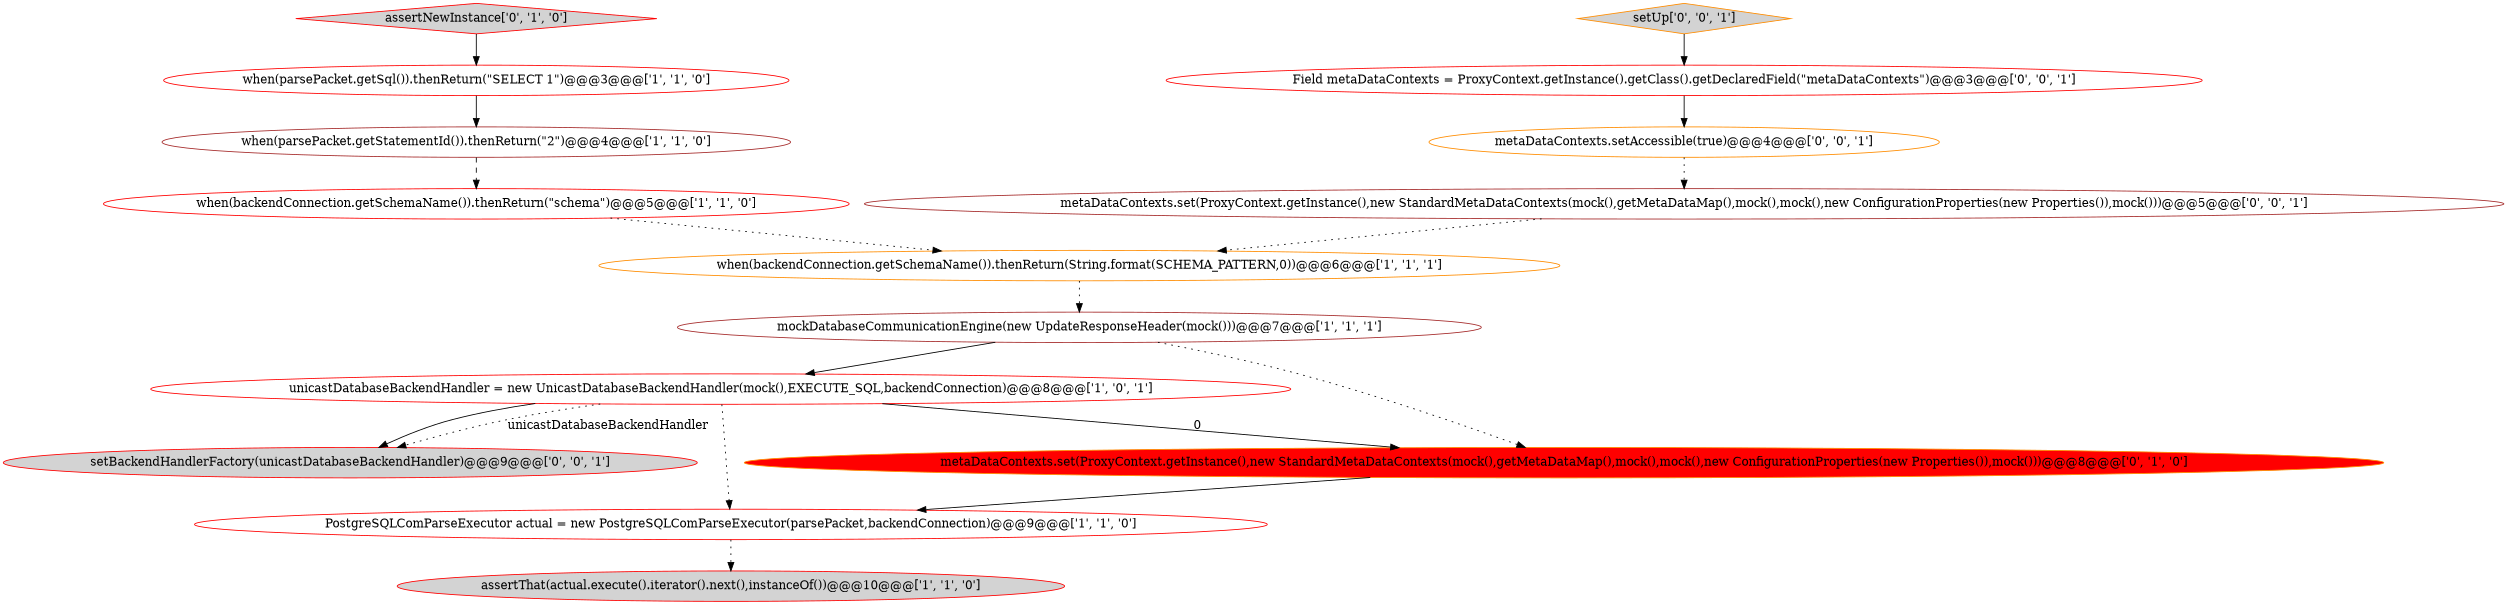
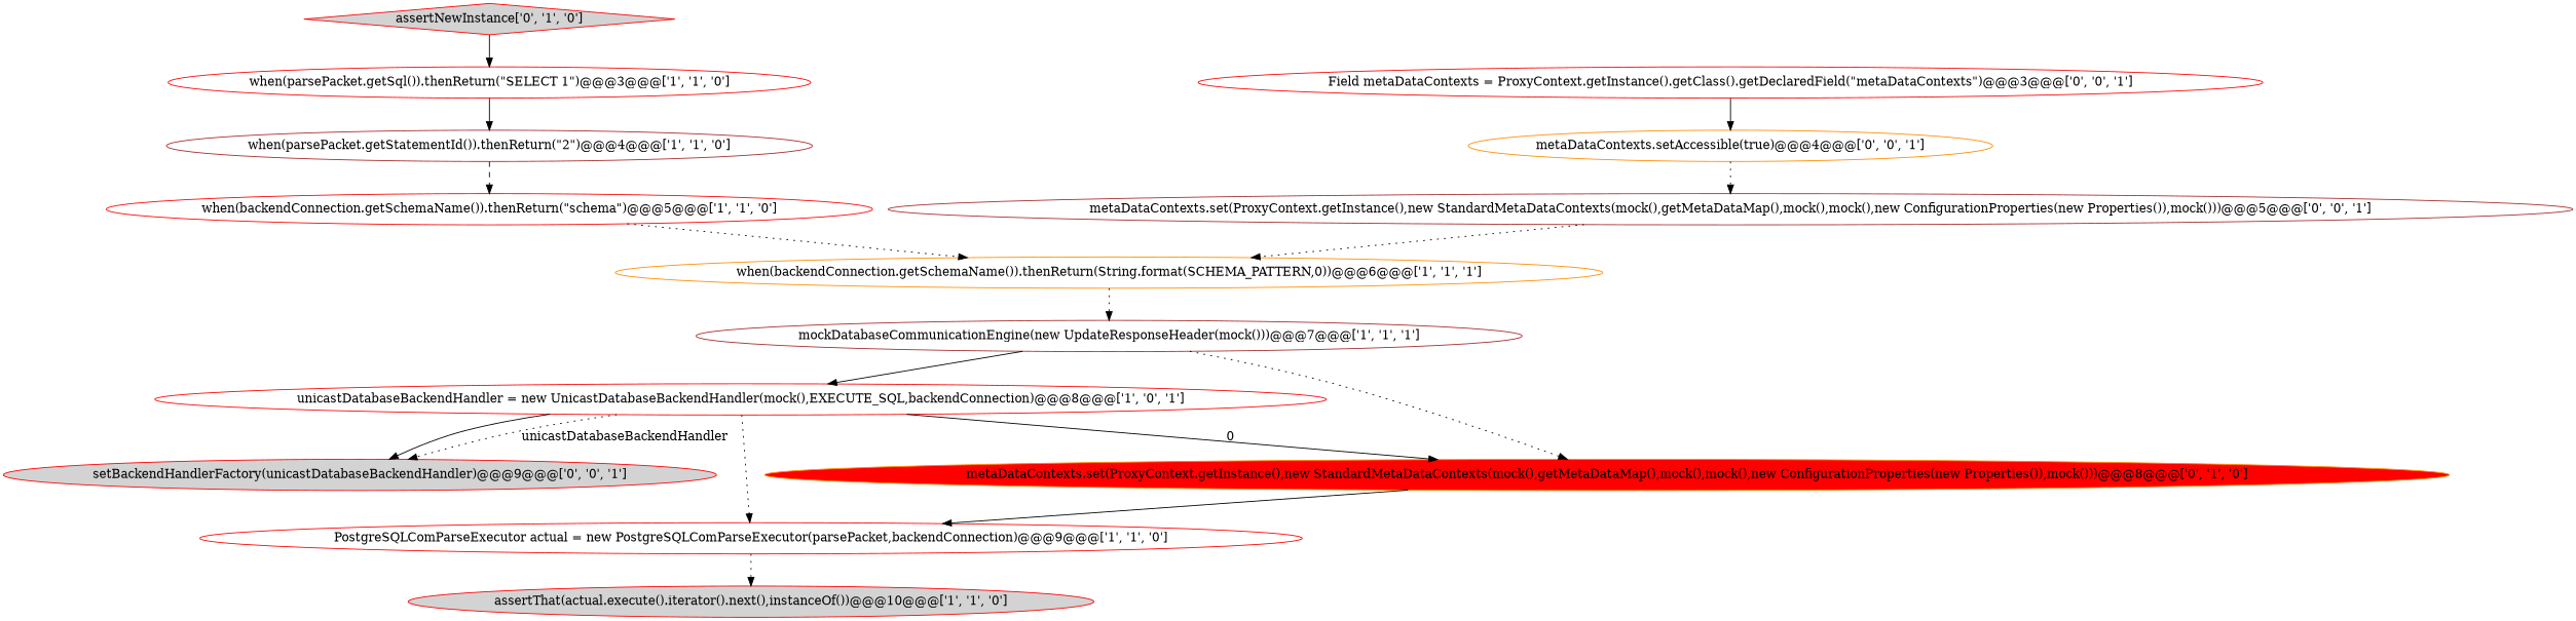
  digraph {
    node [color=red fillcolor=white shape=ellipse style=filled]
    edge [style=solid]
    n1 [fillcolor=lightgray label="assertNewInstance['0', '1', '0']" shape=diamond]
    n2 [label="when(parsePacket.getSql()).thenReturn(\"SELECT 1\")@@@3@@@['1', '1', '0']"]
    n3 [color=brown label="when(parsePacket.getStatementId()).thenReturn(\"2\")@@@4@@@['1', '1', '0']"]
    n4 [color=darkorange label="metaDataContexts.setAccessible(true)@@@4@@@['0', '0', '1']"]
    n5 [color=brown label="metaDataContexts.set(ProxyContext.getInstance(),new StandardMetaDataContexts(mock(),getMetaDataMap(),mock(),mock(),new ConfigurationProperties(new Properties()),mock()))@@@5@@@['0', '0', '1']"]
    n6 [color=darkorange label="when(backendConnection.getSchemaName()).thenReturn(String.format(SCHEMA_PATTERN,0))@@@6@@@['1', '1', '1']"]
    n7 [color=brown label="mockDatabaseCommunicationEngine(new UpdateResponseHeader(mock()))@@@7@@@['1', '1', '1']"]
    n8 [label="when(backendConnection.getSchemaName()).thenReturn(\"schema\")@@@5@@@['1', '1', '0']"]
    n9 [fillcolor=lightgray label="setBackendHandlerFactory(unicastDatabaseBackendHandler)@@@9@@@['0', '0', '1']"]
    n10 [label="Field metaDataContexts = ProxyContext.getInstance().getClass().getDeclaredField(\"metaDataContexts\")@@@3@@@['0', '0', '1']"]
    n11 [fillcolor=lightgray label="assertThat(actual.execute().iterator().next(),instanceOf())@@@10@@@['1', '1', '0']"]
    n12 [label="unicastDatabaseBackendHandler = new UnicastDatabaseBackendHandler(mock(),EXECUTE_SQL,backendConnection)@@@8@@@['1', '0', '1']"]
    n13 [color=darkorange fillcolor=red label="metaDataContexts.set(ProxyContext.getInstance(),new StandardMetaDataContexts(mock(),getMetaDataMap(),mock(),mock(),new ConfigurationProperties(new Properties()),mock()))@@@8@@@['0', '1', '0']"]
    n14 [label="PostgreSQLComParseExecutor actual = new PostgreSQLComParseExecutor(parsePacket,backendConnection)@@@9@@@['1', '1', '0']"]
-   n15 [color=darkorange fillcolor=lightgray label="setUp['0', '0', '1']" shape=diamond]
    n1 -> n2
    n2 -> n3
    n3 -> n8 [style=dashed]
    n4 -> n5 [style=dotted]
    n5 -> n6 [style=dotted]
    n6 -> n7 [style=dotted]
    n7 -> n12
    n7 -> n13 [style=dotted]
    n8 -> n6 [style=dotted]
    n10 -> n4
    n12 -> n9 [label=unicastDatabaseBackendHandler style=dotted]
    n12 -> n9
    n12 -> n13 [label=0]
    n12 -> n14 [style=dotted]
    n13 -> n14
    n14 -> n11 [style=dotted]
-   n15 -> n10
  }
